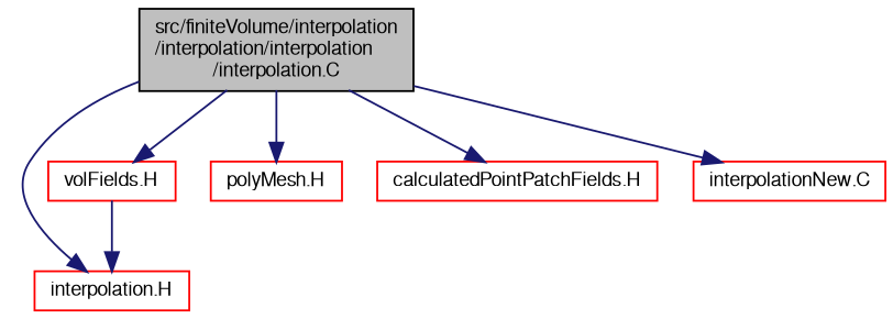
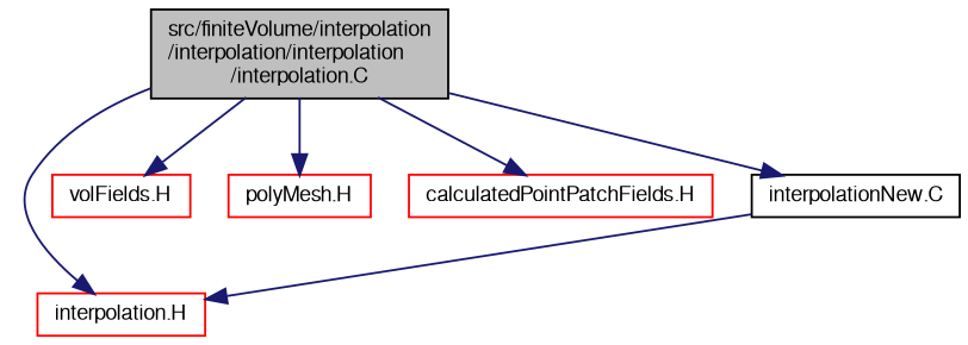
  digraph {
    node [color=red fontname=FreeSans fontsize=10 shape=record]
    edge [color=midnightblue fontname=FreeSans fontsize=10 labelfontname=FreeSans labelfontsize=10 style=solid]
    n1 [color=black fillcolor=grey75 fontcolor=black height=0.2 label="src/finiteVolume/interpolation\l/interpolation/interpolation\l/interpolation.C" style=filled width=0.4]
    n2 [height=0.2 label="interpolation.H" width=0.4]
    n3 [height=0.2 label="volFields.H" width=0.4]
    n4 [height=0.2 label="polyMesh.H" width=0.4]
    n5 [height=0.2 label="calculatedPointPatchFields.H" width=0.4]
-   n6 [height=0.2 label="interpolationNew.C" width=0.4]
+   n6 [color=black height=0.2 label="interpolationNew.C" width=0.4]
    n1 -> n2
    n1 -> n3
    n1 -> n4
    n1 -> n5
    n1 -> n6
-   n3 -> n2
+   n6 -> n2
  }
